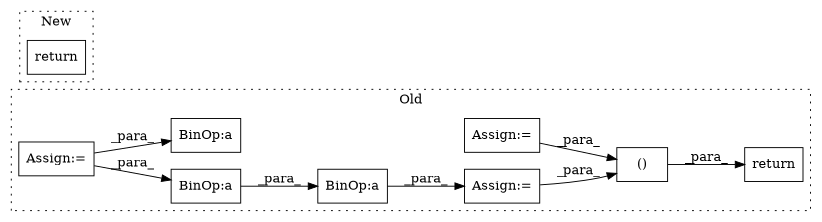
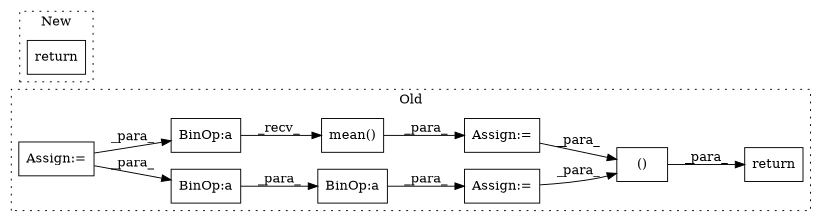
  digraph {
    rankdir=LR
    node [a=68 l=3 shape=box]
+   n1 [a=75 l=46 label="mean()" s=9387]
    n2 [a=93 l=7 label=return s=9443]
    n3 [label="Assign:=" s=9334]
    n4 [label="Assign:=" s=9384]
    n5 [a=54 l=4 label="()" s=9451]
    n6 [a=82 label="BinOp:a" s=9359]
    n7 [a=82 l=26 label="BinOp:a" s=9342]
    n8 [a=82 l=10 label="BinOp:a" s=9407]
    n9 [label="Assign:=" s=9228]
    n10 [a=93 l=7 label=return s=9745]
    subgraph cluster_1 {
      label=Old
      style=dotted
+     n1
      n2
      n3
      n4
      n5
      n6
      n7
      n8
      n9
    }
    subgraph cluster_2 {
      label=New
      style=dotted
      n10
    }
+   n1 -> n4 [label=_para_]
    n3 -> n5 [label=_para_]
    n4 -> n5 [label=_para_]
    n5 -> n2 [label=_para_]
    n6 -> n7 [label=_para_]
    n7 -> n3 [label=_para_]
+   n8 -> n1 [label=_recv_]
    n9 -> n6 [label=_para_]
    n9 -> n8 [label=_para_]
  }
